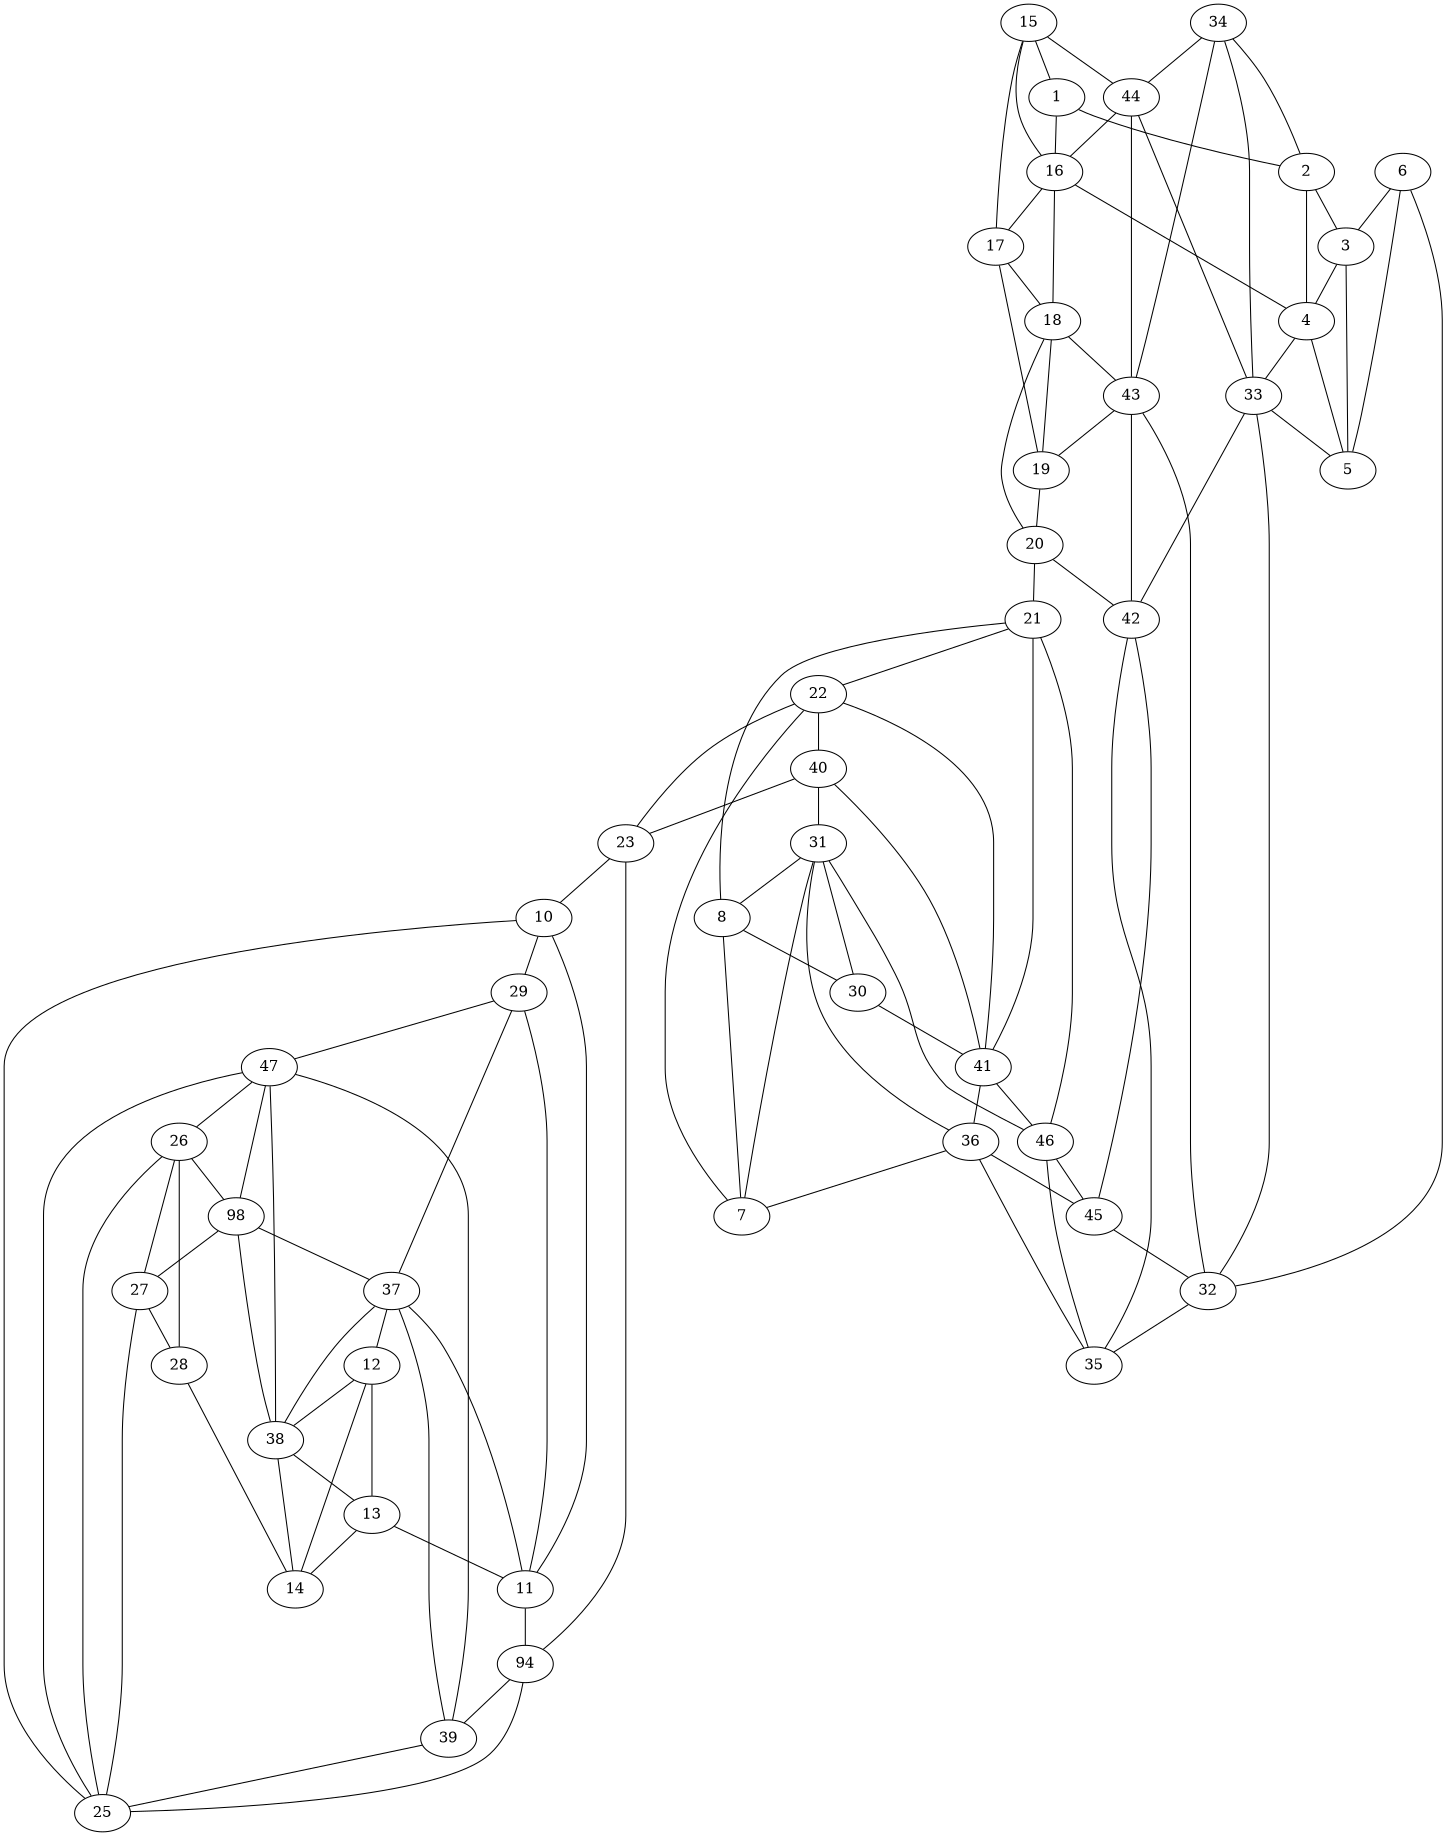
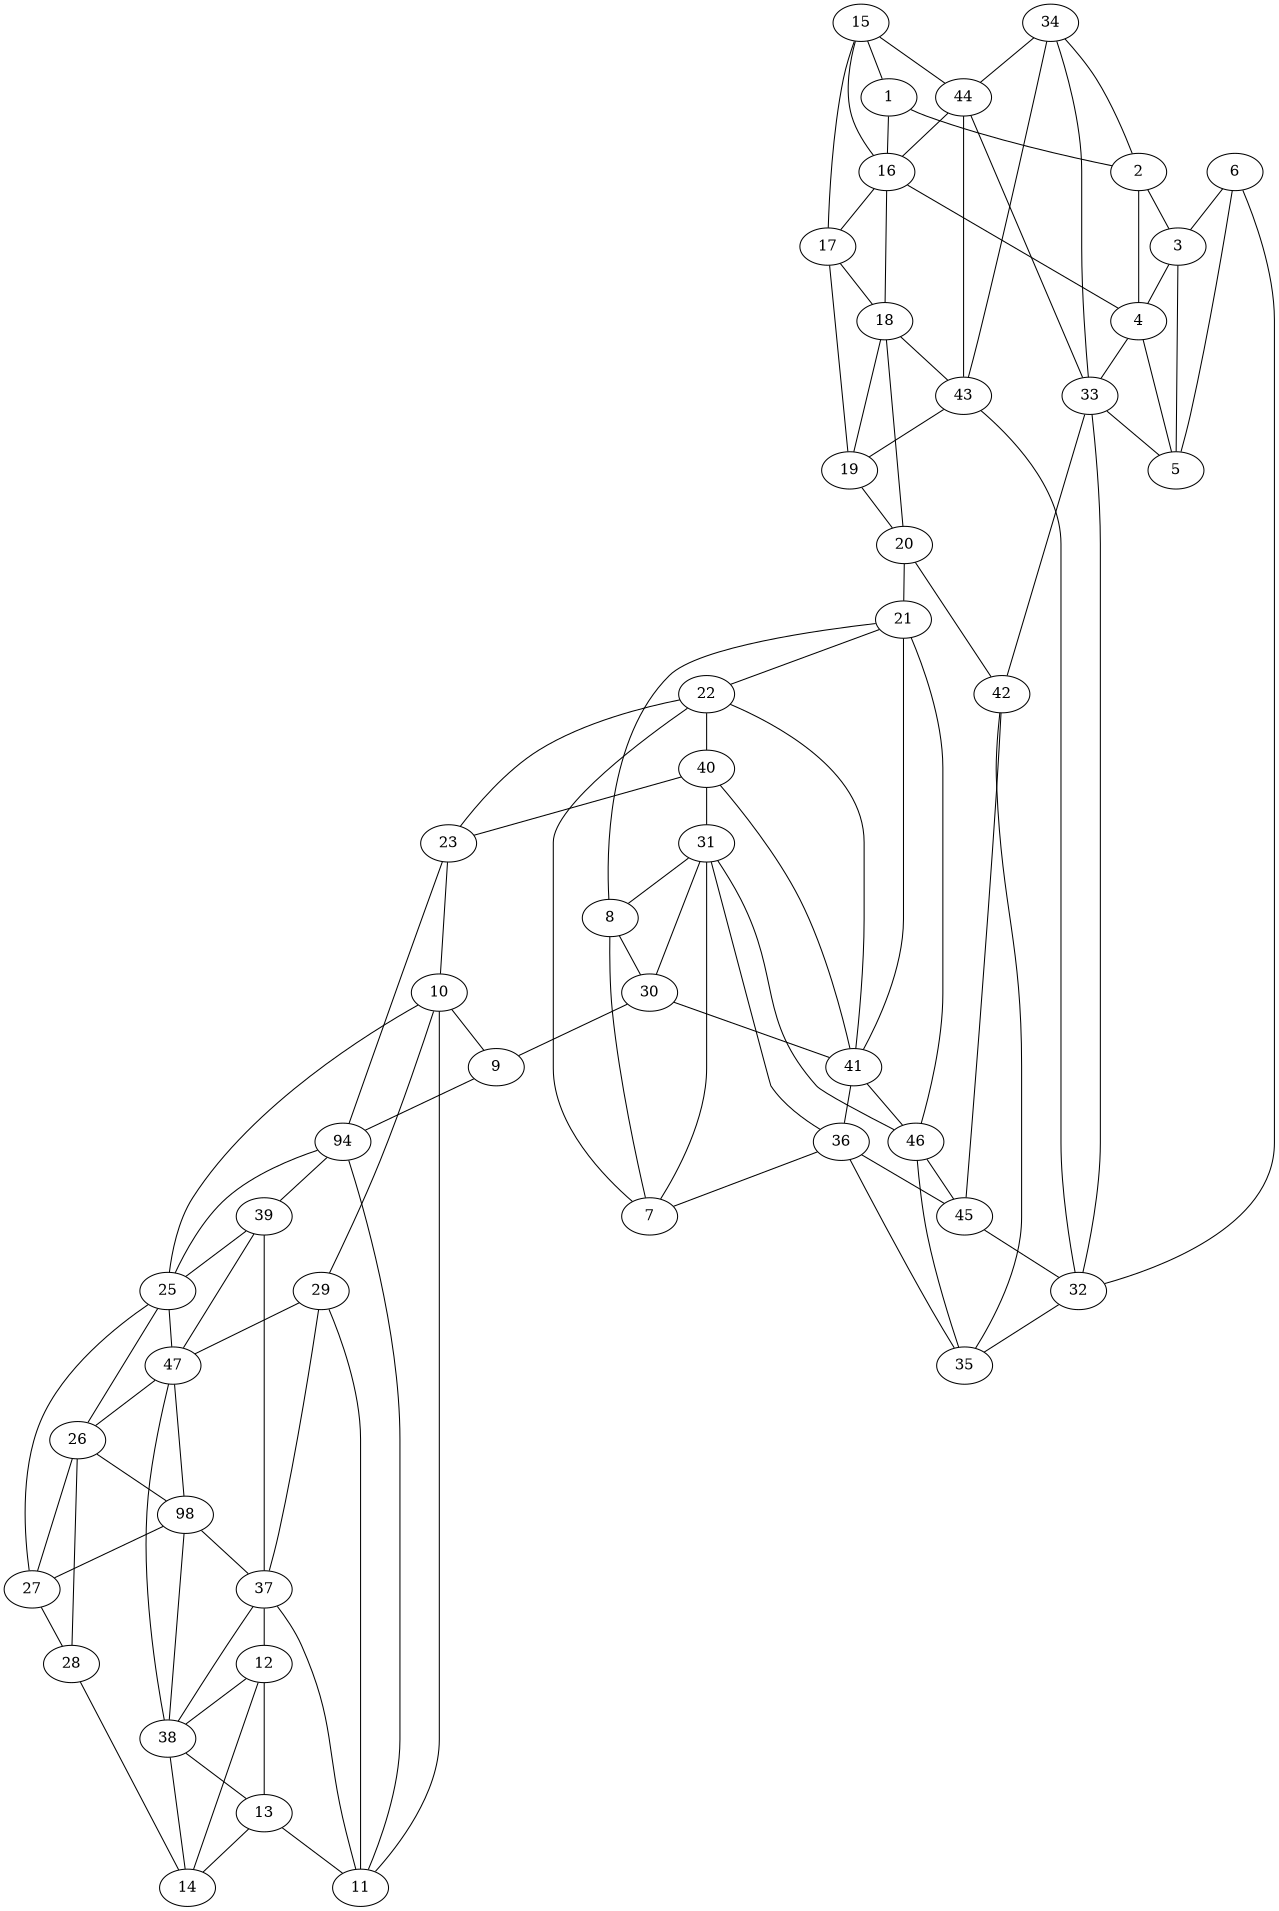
  graph {
    node [aaLength=4 sequence=ADVAEELATTAQKLV type=0]
    edge [distance0=0.0 frequency=1 type0=2]
    1 [aaLength=15]
    2 [aaLength=9 sequence=TIKKRFDNI]
    16 [aaLength=11 sequence=TQTIKKRFDNI]
    3 [aaLength=13 sequence=IENRASYRDLLFG]
    4 [sequence=LGKF]
    17 [aaLength=13 sequence=IENRASYRDLLFG]
    18 [aaLength=3 sequence=LGK]
    5 [aaLength=5 sequence=EETLF]
    33 [aaLength=6 sequence=ISGAIL type=1]
    19 [aaLength=5 sequence=EETLF]
    43 [aaLength=6 sequence=ISGAIL type=1]
    32 [aaLength=5 sequence=IPGIK type=1]
    42 [aaLength=5 sequence=IPGIK type=1]
    35 [sequence=GLVN type=1]
    45 [aaLength=3 sequence=LVN type=1]
    6 [aaLength=8 sequence=MVNLLHNE]
    7 [aaLength=11 sequence=LAERCKEYYKA]
    8 [aaLength=21 sequence=DLSIHETAWGLARYASICQQN]
    22 [aaLength=21 sequence=DLSIHETAWGLARYASICQQN]
    31 [aaLength=9 sequence=FAKWRTVLV type=1]
    21 [aaLength=10 sequence=LAERCKEYYK]
    30 [aaLength=9 sequence=VPIVEPEIL type=1]
    23 [aaLength=22 sequence=IEVCAVVTQKVLSCVFKALQEN]
    40 [aaLength=9 sequence=VPIVEPEIL type=1]
    36 [sequence=KSTQ type=1]
    46 [aaLength=3 sequence=KST type=1]
    41 [aaLength=9 sequence=FAKWRTVLV type=1]
+   9 [aaLength=22 sequence=IEVCAVVTQKVLSCVFKALQEN]
    10 [aaLength=3 sequence=LEG]
    n30 [aaLength=3 label=94 sequence=LEG]
    25 [aaLength=13 sequence=TQDVGFLTVRTLR]
    39 [aaLength=3 sequence=ALL type=1]
    47 [sequence=GVVF type=1]
    26 [aaLength=12 sequence=EEEASVNLNSIN]
    37 [sequence=GVVF type=1]
    29 [aaLength=3 sequence=ALL type=1]
    11 [aaLength=13 sequence=TQDVGFLTVRTLR]
    12 [aaLength=12 sequence=EEEASVNLNSIN]
    38 [sequence=ALTF type=1]
    n40 [label=98 sequence=ALTF type=1]
    13 [aaLength=11 sequence=RALQASVLNTW]
    14 [aaLength=23 sequence=KENVAKAREVLLQRAEANSLATY]
    27 [aaLength=11 sequence=RALQASVLNTW]
    15 [aaLength=15]
    44 [aaLength=5 sequence=GILAA type=1]
    20 [aaLength=7 sequence=MVNLLHN]
    28 [aaLength=23 sequence=KENVAKAREVLLQRAEANSLATY]
    34 [aaLength=5 sequence=GILAA type=1]
    1 -- 2 [distance0=41.24201]
    1 -- 16 [distance0=36.27976 type0=1]
    2 -- 3 [distance0=17.86886 distance1=5.0 frequency=2 type0=1 type1=4]
    2 -- 4 [distance0=35.8857]
    16 -- 4 [distance0=24.10378]
    16 -- 17 [distance0=18.38768 distance1=5.0 frequency=2 type0=1 type1=4]
    16 -- 18 [distance0=41.11829 type0=3]
    3 -- 4 [distance0=18.76419 distance1=3.0 frequency=2 type1=4]
    3 -- 5 [distance0=28.79757 type0=3]
    4 -- 5 [distance0=13.36131 type0=1]
    4 -- 33 [type0=5]
    17 -- 18 [distance0=23.46544 distance1=3.0 frequency=2 type1=4]
    17 -- 19 [distance0=28.59018 type0=3]
    18 -- 19 [distance0=21.15608 type0=1]
    18 -- 43 [distance0=1.0 type0=4]
    33 -- 5 [distance0=1.0 type0=4]
    33 -- 32 [distance0=30.0]
    33 -- 42 [distance0=30.0 type0=3]
    19 -- 20 [distance0=15.87756 distance1=8.0 frequency=2 type0=1 type1=4]
    43 -- 19 [distance0=1.0 type0=4]
    43 -- 32 [distance0=30.0]
-   43 -- 42 [distance0=30.0 type0=3]
    32 -- 35 [distance0=8.0 distance1=3.0 frequency=2 type1=4]
    42 -- 35 [distance0=8.0]
    42 -- 45 [distance0=9.0 distance1=4.0 frequency=2 type0=3 type1=4]
    45 -- 32 [distance0=9.0]
    6 -- 3 [distance0=41.71262 type0=3]
    6 -- 5 [distance0=16.0283 type0=1]
    6 -- 32 [distance0=2.0 type0=4]
    7 -- 8 [distance0=35.88926]
    7 -- 22 [distance0=41.98141 type0=3]
    7 -- 31 [distance0=3.0 type0=4]
    8 -- 21 [distance0=33.563]
    8 -- 30 [distance0=2.0 type0=4]
    22 -- 23 [distance0=39.24596 type0=3]
    22 -- 40 [distance0=2.0 type0=4]
    31 -- 8 [distance0=9.0 type0=4]
    31 -- 36 [distance0=22.0]
    31 -- 46 [distance0=22.0 type0=3]
    21 -- 22 [distance0=33.1903]
    21 -- 41 [distance0=4.0 type0=4]
    30 -- 31 [distance0=41.0]
    30 -- 41 [distance0=41.0 type0=3]
+   30 -- 9 [distance0=6.0 type0=4]
    23 -- 10 [distance0=37.84334 type0=3]
    40 -- 31 [distance0=41.0]
    40 -- 23 [distance0=6.0 type0=4]
    40 -- 41 [distance0=41.0 type0=3]
    36 -- 35 [distance0=11.0 type0=3]
    36 -- 45 [distance0=10.0]
    36 -- 7 [distance0=4.0 type0=4]
    46 -- 35 [distance0=11.0 type0=3]
    46 -- 45 [distance0=10.0]
    46 -- 21 [distance0=5.0 type0=4]
    41 -- 22 [distance0=9.0 type0=4]
    41 -- 36 [distance0=22.0]
    41 -- 46 [distance0=22.0 type0=3]
+   9 -- n30 [distance0=33.45998 type0=3]
+   10 -- 9 [distance0=31.92146 type0=1]
    10 -- 29 [type0=5]
    n30 -- 23 [distance0=30.05659 type0=1]
    n30 -- 25 [distance0=32.06854]
    n30 -- 39 [type0=5]
    25 -- 10 [distance0=47.30158 type0=3]
    25 -- 47 [distance0=8.0 type0=4]
    25 -- 26 [distance0=31.25779 type0=1]
    39 -- 25 [distance0=16.0 type0=4]
    39 -- 47 [distance0=40.0 type0=3]
    39 -- 37 [distance0=40.0]
    47 -- 26 [distance0=6.0 type0=4]
    47 -- 38 [distance0=29.0]
    47 -- n40 [distance0=29.0 type0=3]
    26 -- n40 [distance0=7.0 type0=4]
    26 -- 27 [distance0=28.54048 type0=1]
    37 -- 12 [distance0=6.0 type0=4]
    37 -- 38 [distance0=29.0]
    29 -- 47 [distance0=40.0 type0=3]
    29 -- 37 [distance0=40.0]
    29 -- 11 [distance0=16.0 type0=4]
    11 -- 10 [distance0=31.9923 type0=1]
    11 -- n30 [distance0=37.81514 type0=3]
    11 -- 37 [distance0=8.0 type0=4]
    12 -- 38 [distance0=7.0 type0=4]
    12 -- 13 [distance0=27.17128 type0=1]
    38 -- n40 [type0=1]
    38 -- 13 [distance0=3.0 type0=4]
    n40 -- 37 [distance0=29.0]
    n40 -- 27 [distance0=3.0 type0=4]
    13 -- 11 [distance0=61.16224 type0=3]
    13 -- 14 [distance0=16.93088 distance1=3.0 frequency=2 type0=1 type1=4]
    14 -- 12 [distance0=42.20158]
    14 -- 38 [distance0=62.87042 type0=3]
    27 -- 25 [distance0=58.45301 type0=3]
    27 -- 28 [distance0=17.43367 distance1=3.0 frequency=2 type0=1 type1=4]
    15 -- 1 [distance0=42.17486 type0=1]
    15 -- 16 [distance0=44.10974]
    15 -- 17 [distance0=50.17027 type0=3]
    15 -- 44 [distance0=4.0 type0=4]
    44 -- 16 [distance0=3.0 type0=4]
    44 -- 33 [distance0=44.0]
    44 -- 43 [distance0=44.0 type0=3]
    20 -- 18 [distance0=25.8091]
    20 -- 42 [distance0=3.0 type0=4]
    20 -- 21 [distance0=39.01656 type0=3]
    28 -- 26 [distance0=40.71606]
    28 -- 14 [distance0=63.56014 type0=3]
    34 -- 2 [distance0=5.0 type0=4]
    34 -- 33 [distance0=44.0]
    34 -- 43 [distance0=44.0 type0=3]
    34 -- 44 [type0=1]
  }
